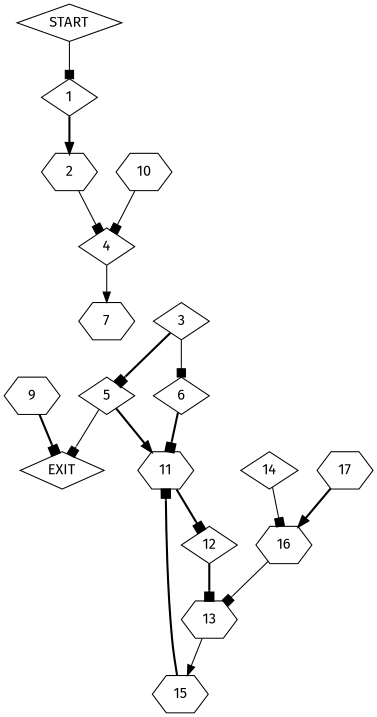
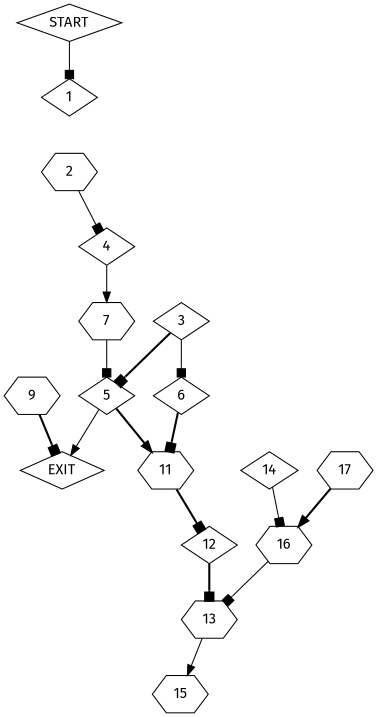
  digraph {
    fontname="Fira Sans"
    node [fontname="Fira Sans" shape=diamond]
    edge [arrowhead=box fontname="Fira Sans" style=solid]
    n1 [label=START]
    1
    2 [shape=hexagon]
    n4 [label=EXIT]
    4
    3
    5
    6
    7 [shape=hexagon]
    11 [shape=hexagon]
    12
    9 [shape=hexagon]
-   10 [shape=hexagon]
    13 [shape=hexagon]
    15 [shape=hexagon]
    16 [shape=hexagon]
    14
    17 [shape=hexagon]
    n1 -> 1
-   1 -> 2 [arrowhead=normal style=bold]
    2 -> 4
    4 -> 7 [arrowhead=normal]
    3 -> 5 [style=bold]
    3 -> 6
-   5 -> n4
+   5 -> n4 [arrowhead=normal]
    5 -> 11 [arrowhead=normal style=bold]
    6 -> 11 [style=bold]
+   7 -> 5
    11 -> 12 [style=bold]
    12 -> 13 [style=bold]
    9 -> n4 [style=bold]
-   10 -> 4
    13 -> 15 [arrowhead=normal]
-   15 -> 11 [style=bold]
    16 -> 13
    14 -> 16
    17 -> 16 [arrowhead=normal style=bold]
  }
